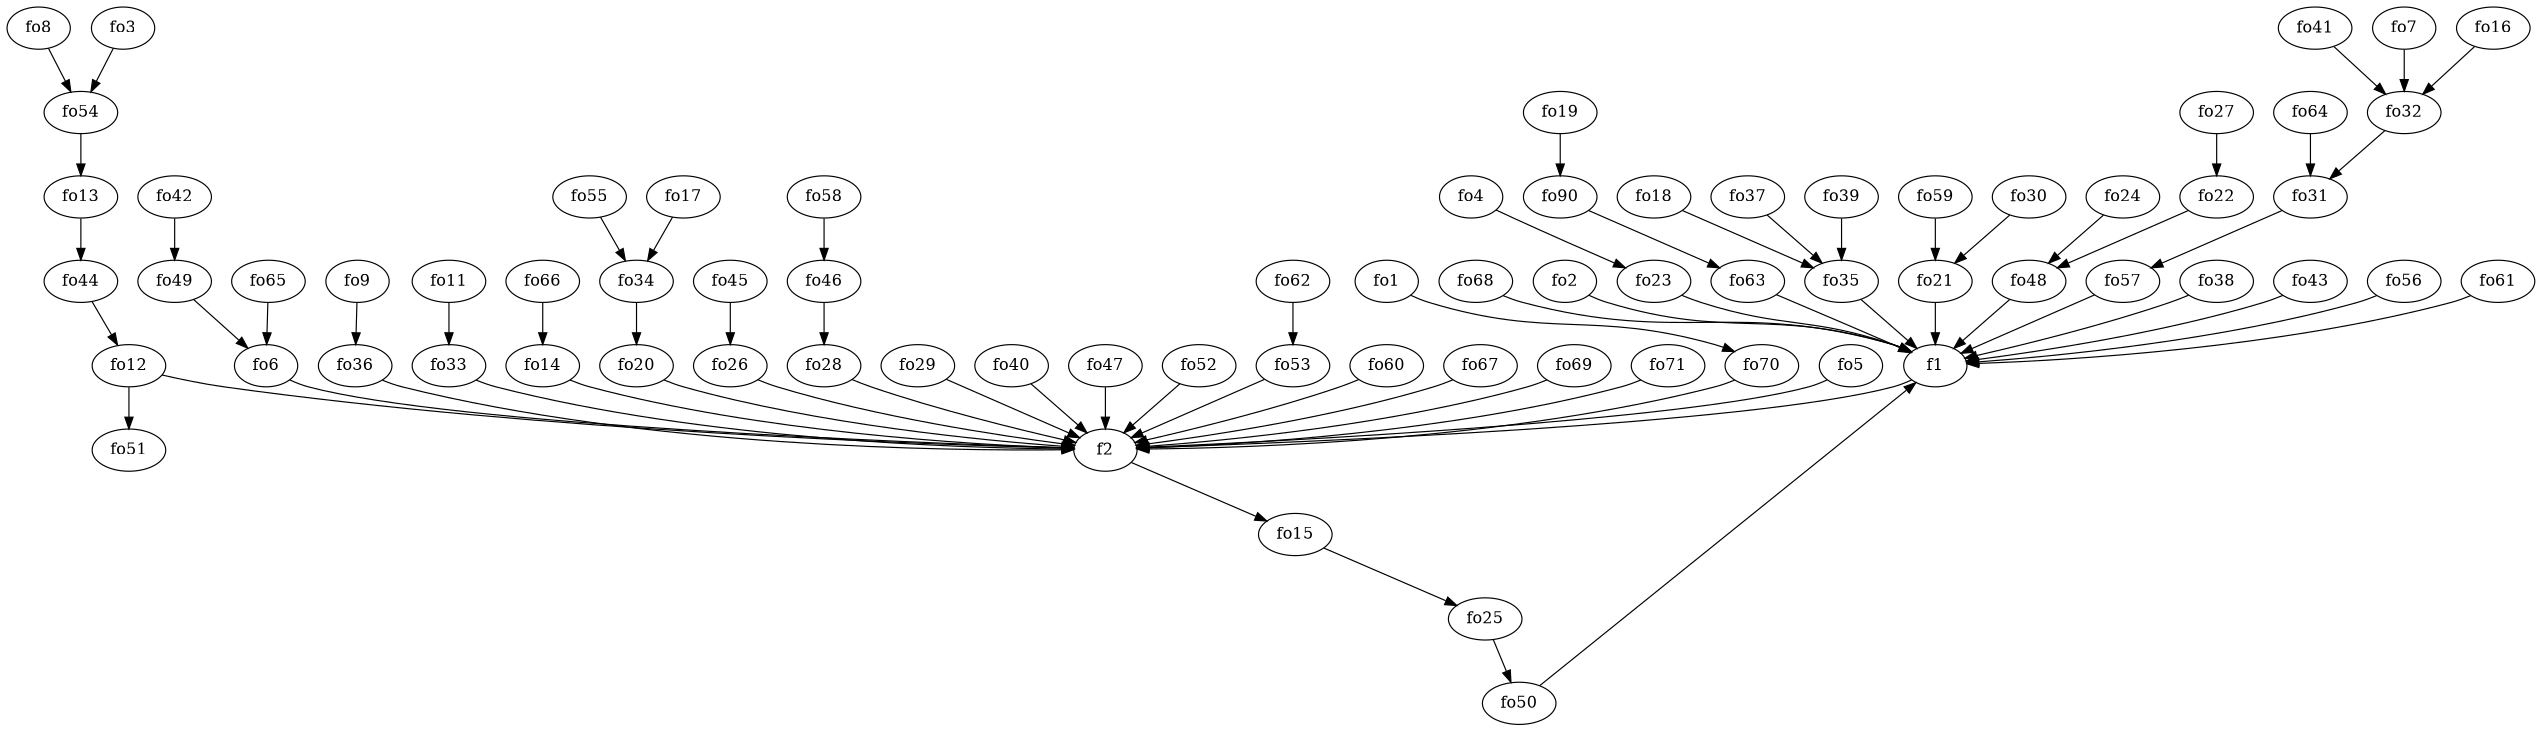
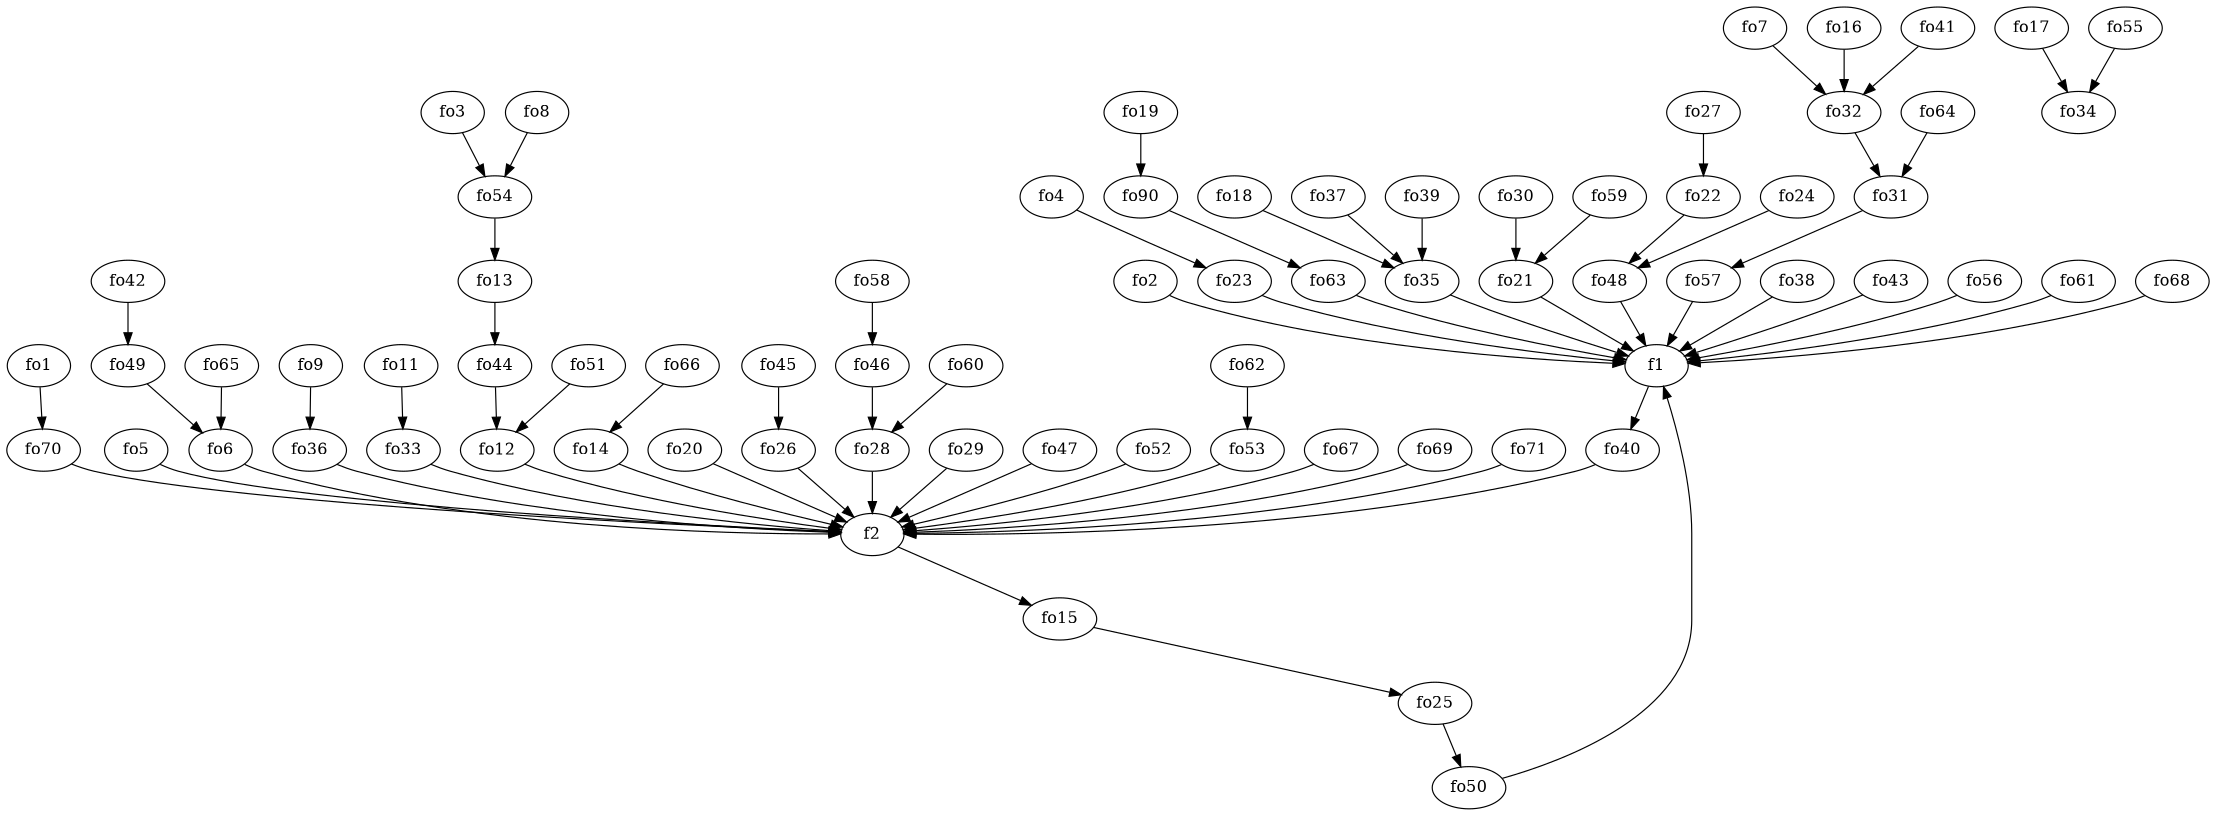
  strict digraph {
    edge [weight=2]
    f1
    f2
    fo15
    fo25
    fo1
    fo70
    fo2
    fo3
    fo54
    fo13
    fo4
    fo23
    fo5
    fo6
    fo7
    fo32
    fo31
    fo8
    fo9
    fo36
    n21 [label=fo90]
    fo63
    fo11
    fo33
    fo12
    fo44
    fo14
    fo50
    fo16
    fo17
    fo34
    fo20
    fo18
    fo35
    fo19
    fo21
    fo22
    fo48
    fo24
    fo26
    fo27
    fo28
    fo29
    fo30
    fo57
    fo37
    fo38
    fo39
    fo40
    fo41
    fo42
    fo49
    fo43
    fo45
    fo46
    fo47
    fo51
    fo52
    fo53
    fo55
    fo56
    fo58
    fo59
    fo60
    fo61
    fo62
    fo64
    fo65
    fo66
    fo67
    fo68
    fo69
    fo71
-   f1 -> f2
+   f1 -> fo40
    f2 -> fo15
    fo15 -> fo25
    fo25 -> fo50
    fo1 -> fo70
    fo70 -> f2
    fo2 -> f1
    fo3 -> fo54
    fo54 -> fo13
    fo13 -> fo44
    fo4 -> fo23
    fo23 -> f1
    fo5 -> f2
    fo6 -> f2
    fo7 -> fo32
    fo32 -> fo31
    fo31 -> fo57
    fo8 -> fo54
    fo9 -> fo36
    fo36 -> f2
    n21 -> fo63
    fo63 -> f1
    fo11 -> fo33
    fo33 -> f2
    fo12 -> f2
    fo44 -> fo12
    fo14 -> f2
    fo50 -> f1
    fo16 -> fo32
    fo17 -> fo34
-   fo34 -> fo20
    fo20 -> f2
    fo18 -> fo35
    fo35 -> f1
    fo19 -> n21
    fo21 -> f1
    fo22 -> fo48
    fo48 -> f1
    fo24 -> fo48
    fo26 -> f2
    fo27 -> fo22
    fo28 -> f2
    fo29 -> f2
    fo30 -> fo21
    fo57 -> f1
    fo37 -> fo35
    fo38 -> f1
    fo39 -> fo35
    fo40 -> f2
    fo41 -> fo32
    fo42 -> fo49
    fo49 -> fo6
    fo43 -> f1
    fo45 -> fo26
    fo46 -> fo28
    fo47 -> f2
-   fo12 -> fo51
+   fo51 -> fo12
    fo52 -> f2
    fo53 -> f2
    fo55 -> fo34
    fo56 -> f1
    fo58 -> fo46
    fo59 -> fo21
-   fo60 -> f2
+   fo60 -> fo28
    fo61 -> f1
    fo62 -> fo53
    fo64 -> fo31
    fo65 -> fo6
    fo66 -> fo14
    fo67 -> f2
    fo68 -> f1
    fo69 -> f2
    fo71 -> f2
  }
